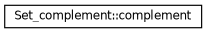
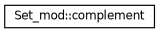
  digraph {
    rankdir=LR
-   n1 [color=black fillcolor=white fontname=Helvetica fontsize=10 height=0.2 label="Set_complement::complement" shape=record style=filled width=0.4]
+   n1 [color=black fillcolor=white fontname=Helvetica fontsize=10 height=0.2 label="Set_mod::complement" shape=record style=filled width=0.4]
  }
